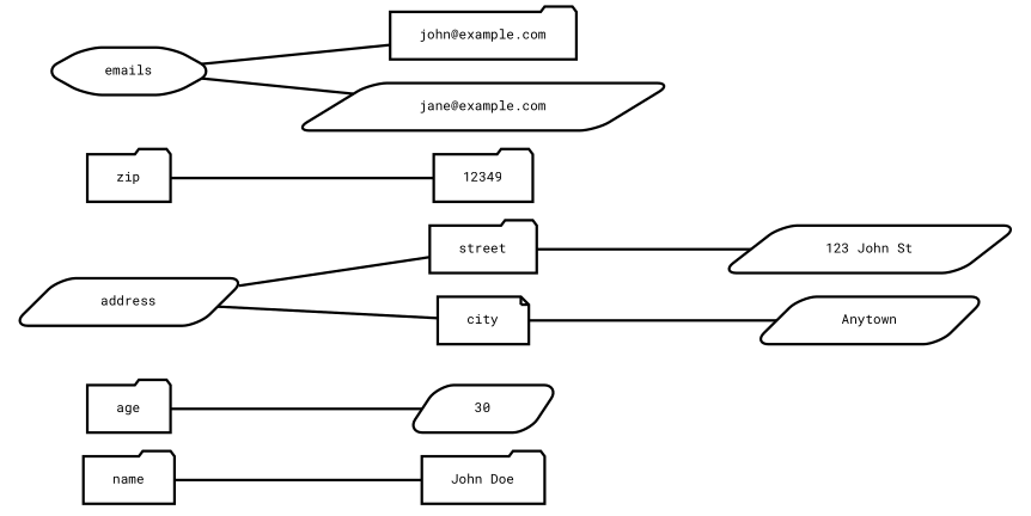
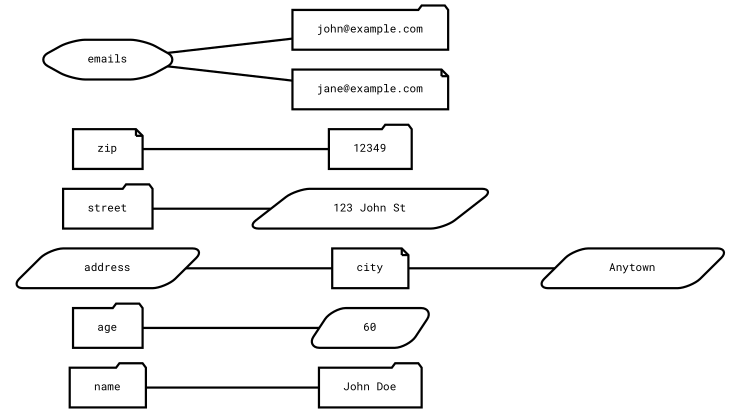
  digraph {
    fontname="Roboto Mono"
    rankdir=LR
    node [fillcolor="#fafafa" fontname="Roboto Mono" fontsize=10 margin="0.3,0.1" penwidth=2.0 shape=folder style=rounded]
    edge [arrowhead=none fontname="Roboto Mono" penwidth=2.0]
    n1 [label=name]
    n2 [label="John Doe"]
    n3 [label=age]
-   n4 [label=30 shape=parallelogram]
+   n4 [label=60 shape=parallelogram]
    n5 [label=address shape=parallelogram]
    n6 [label=street]
    n7 [label=city shape=note]
    n8 [label="123 John St" shape=parallelogram]
    n9 [label=Anytown shape=parallelogram]
-   n10 [label=zip]
+   n10 [label=zip shape=note]
    n11 [label=12349]
    n12 [label=emails shape=hexagon]
    n13 [label="john@example.com"]
-   n14 [label="jane@example.com" shape=parallelogram]
+   n14 [label="jane@example.com" shape=note]
    n1 -> n2
    n3 -> n4
-   n5 -> n6
    n5 -> n7
    n6 -> n8
    n7 -> n9
    n10 -> n11
    n12 -> n13
    n12 -> n14
  }
